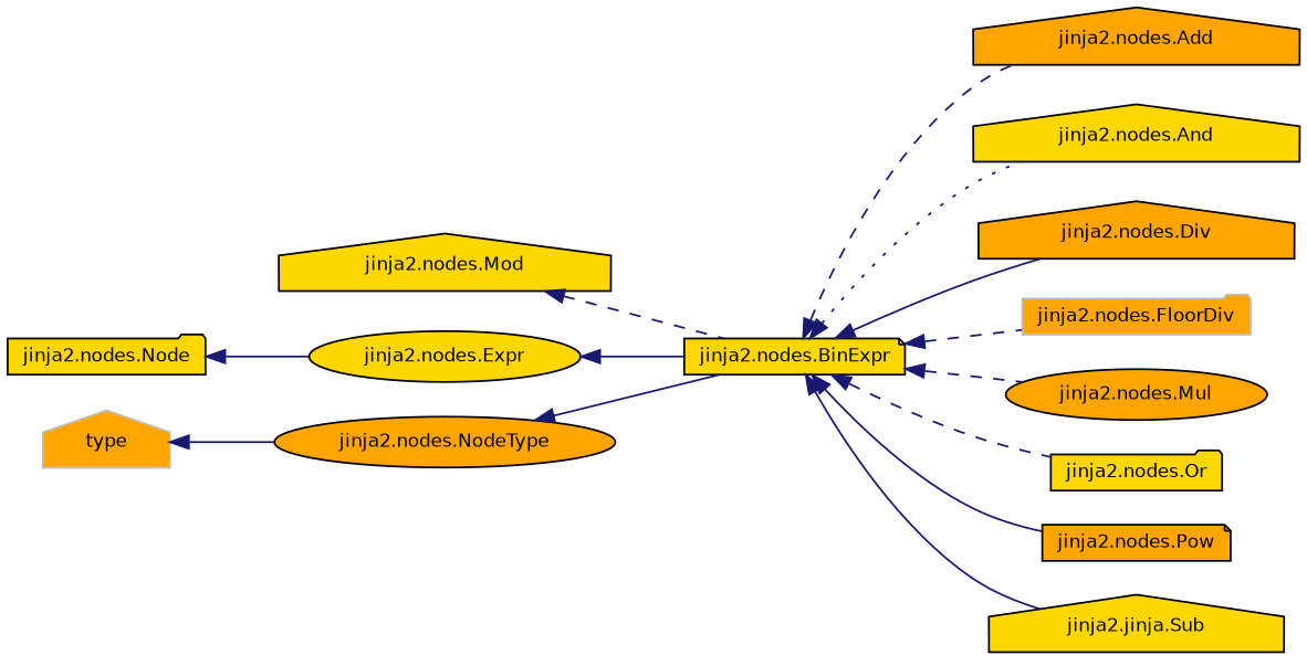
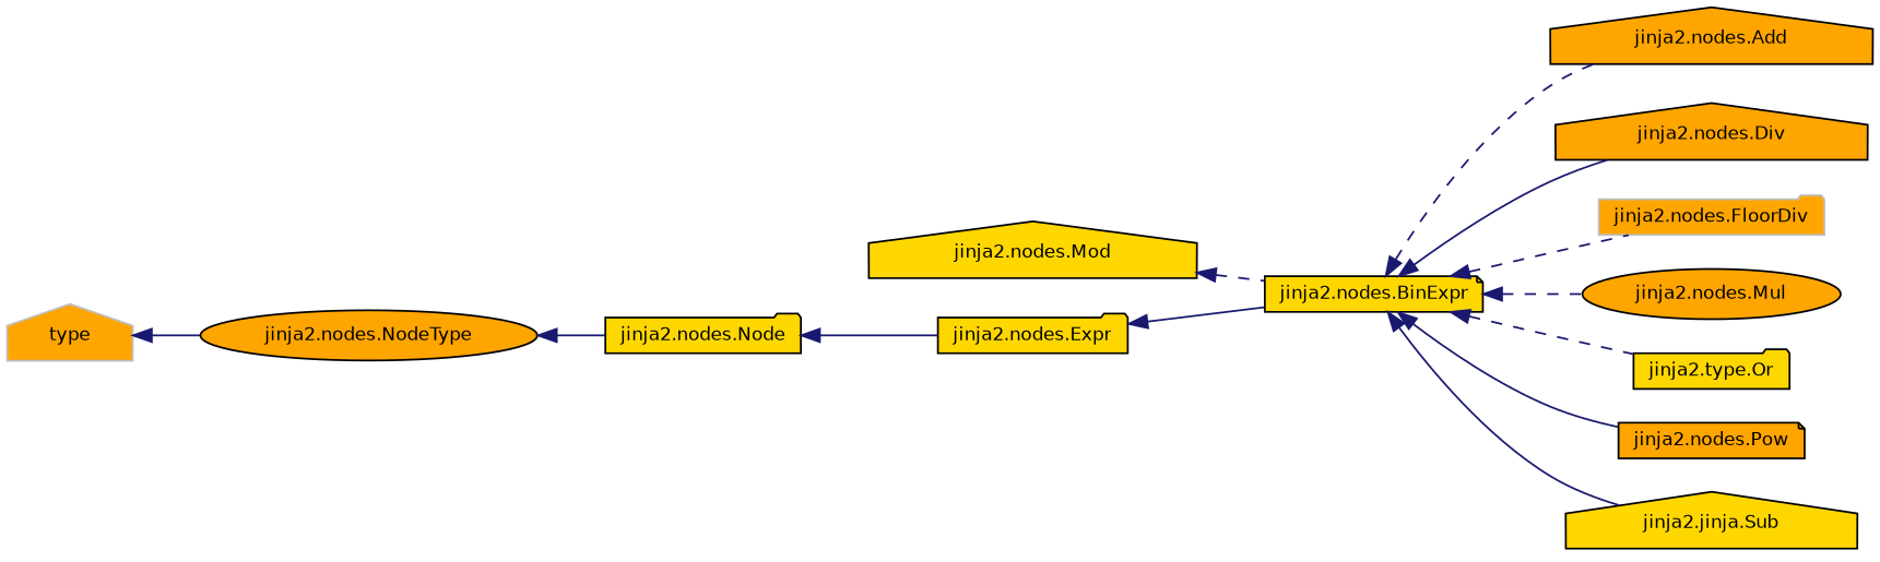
  digraph {
    rankdir=LR
    node [color=black fillcolor=gold fontname=Helvetica fontsize=10 shape=house style=filled]
    edge [color=midnightblue dir=back fontname=Helvetica fontsize=10 labelfontname=Helvetica labelfontsize=10 style=solid]
    n1 [fontcolor=black height=0.2 label="jinja2.nodes.BinExpr" shape=note width=0.4]
    n2 [fillcolor=orange height=0.2 label="jinja2.nodes.Add" width=0.4]
-   n3 [height=0.2 label="jinja2.nodes.And" width=0.4]
    n4 [fillcolor=orange height=0.2 label="jinja2.nodes.Div" width=0.4]
    n5 [color=grey75 fillcolor=orange height=0.2 label="jinja2.nodes.FloorDiv" shape=folder width=0.4]
    n6 [fillcolor=orange height=0.2 label="jinja2.nodes.Mul" shape=ellipse width=0.4]
-   n7 [height=0.2 label="jinja2.nodes.Or" shape=folder width=0.4]
+   n7 [height=0.2 label="jinja2.type.Or" shape=folder width=0.4]
    n8 [fillcolor=orange height=0.2 label="jinja2.nodes.Pow" shape=note width=0.4]
    n9 [height=0.2 label="jinja2.jinja.Sub" width=0.4]
    n10 [height=0.2 label="jinja2.nodes.Mod" width=0.4]
-   n11 [height=0.2 label="jinja2.nodes.Expr" shape=ellipse width=0.4]
+   n11 [height=0.2 label="jinja2.nodes.Expr" shape=folder width=0.4]
    n12 [height=0.2 label="jinja2.nodes.Node" shape=folder width=0.4]
    n13 [fillcolor=orange height=0.2 label="jinja2.nodes.NodeType" shape=ellipse width=0.4]
    n14 [color=grey75 fillcolor=orange height=0.2 label=type width=0.4]
    n1 -> n2 [style=dashed]
-   n1 -> n3 [style=dotted]
    n1 -> n4
    n1 -> n5 [style=dashed]
    n1 -> n6 [style=dashed]
    n1 -> n7 [style=dashed]
    n1 -> n8
    n1 -> n9
    n10 -> n1 [style=dashed]
    n11 -> n1
    n12 -> n11
-   n13 -> n1
+   n13 -> n12
    n14 -> n13
  }
